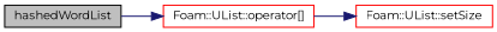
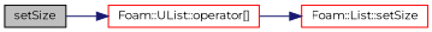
  digraph {
    fontname=Montserrat
    rankdir=LR
    node [color=red fontname=Montserrat fontsize=10 shape=record]
    edge [color=midnightblue fontname=Montserrat fontsize=10 labelfontname=Helvetica labelfontsize=10 style=solid]
-   n1 [color=black fillcolor=grey75 fontcolor=black height=0.2 label=hashedWordList style=filled width=0.4]
+   n1 [color=black fillcolor=grey75 fontcolor=black height=0.2 label=setSize style=filled width=0.4]
    n2 [height=0.2 label="Foam::UList::operator[]" width=0.4]
-   n3 [height=0.2 label="Foam::UList::setSize" width=0.4]
+   n3 [height=0.2 label="Foam::List::setSize" width=0.4]
    n1 -> n2
    n2 -> n3
  }
